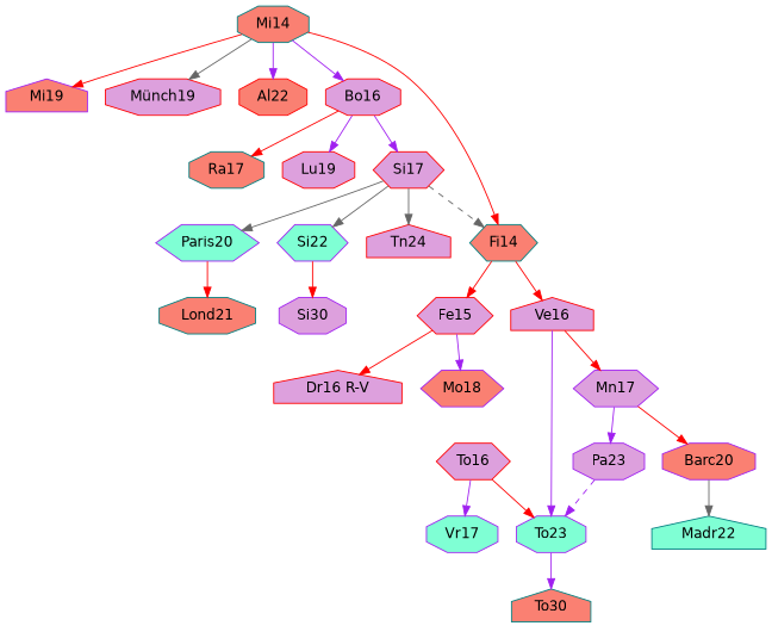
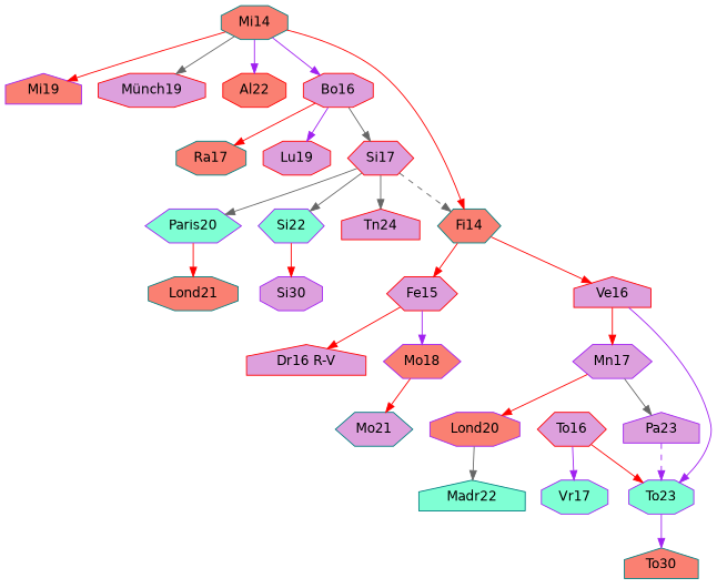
  digraph {
    fontname="DejaVu Sans"
    node [color=red fillcolor=plum fontname="DejaVu Sans" shape=octagon style=filled]
    edge [color=red fontname="DejaVu Sans"]
    n1 [label="Dr16 R-V" shape=house]
    Mi14 [color=teal fillcolor=salmon]
    Mi19 [color=purple fillcolor=salmon shape=house]
    "Münch19"
    Al22 [fillcolor=salmon]
    Bo16
    Fi14 [color=teal fillcolor=salmon shape=hexagon]
    Lu19
    Ra17 [color=teal fillcolor=salmon]
    Si17 [shape=hexagon]
    Fe15 [shape=hexagon]
    Ve16 [shape=house]
    Paris20 [color=purple fillcolor=aquamarine shape=hexagon]
    Si22 [color=purple fillcolor=aquamarine shape=hexagon]
    Tn24 [shape=house]
    Lond21 [color=teal fillcolor=salmon]
    Si30 [color=purple]
    Mo18 [color=purple fillcolor=salmon shape=hexagon]
    Mn17 [color=purple shape=hexagon]
    To23 [color=purple fillcolor=aquamarine]
-   Barc20 [color=purple fillcolor=salmon]
-   Pa23 [color=purple]
+   Mo21 [color=teal shape=hexagon]
+   Barc20 [color=purple fillcolor=salmon label=Lond20]
+   Pa23 [color=purple shape=house]
    To16 [shape=hexagon]
    Vr17 [color=purple fillcolor=aquamarine]
    Madr22 [color=teal fillcolor=aquamarine shape=house]
    To30 [color=teal fillcolor=salmon shape=house]
    Mi14 -> Mi19
    Mi14 -> "Münch19" [color=gray40]
    Mi14 -> Al22 [color=purple]
    Mi14 -> Bo16 [color=purple]
    Mi14 -> Fi14
    Bo16 -> Lu19 [color=purple]
    Bo16 -> Ra17
-   Bo16 -> Si17 [color=purple]
+   Bo16 -> Si17 [color=gray40]
    Fi14 -> Fe15
    Fi14 -> Ve16
    Si17 -> Fi14 [color=gray40 style=dashed]
    Si17 -> Paris20 [color=gray40]
    Si17 -> Si22 [color=gray40]
    Si17 -> Tn24 [color=gray40]
    Fe15 -> n1
    Fe15 -> Mo18 [color=purple]
    Ve16 -> Mn17
    Ve16 -> To23 [color=purple]
    Paris20 -> Lond21
    Si22 -> Si30
+   Mo18 -> Mo21
    Mn17 -> Barc20
-   Mn17 -> Pa23 [color=purple]
+   Mn17 -> Pa23 [color=gray40]
    To23 -> To30 [color=purple]
    Barc20 -> Madr22 [color=gray40]
    Pa23 -> To23 [color=purple style=dashed]
    To16 -> To23
    To16 -> Vr17 [color=purple]
  }
